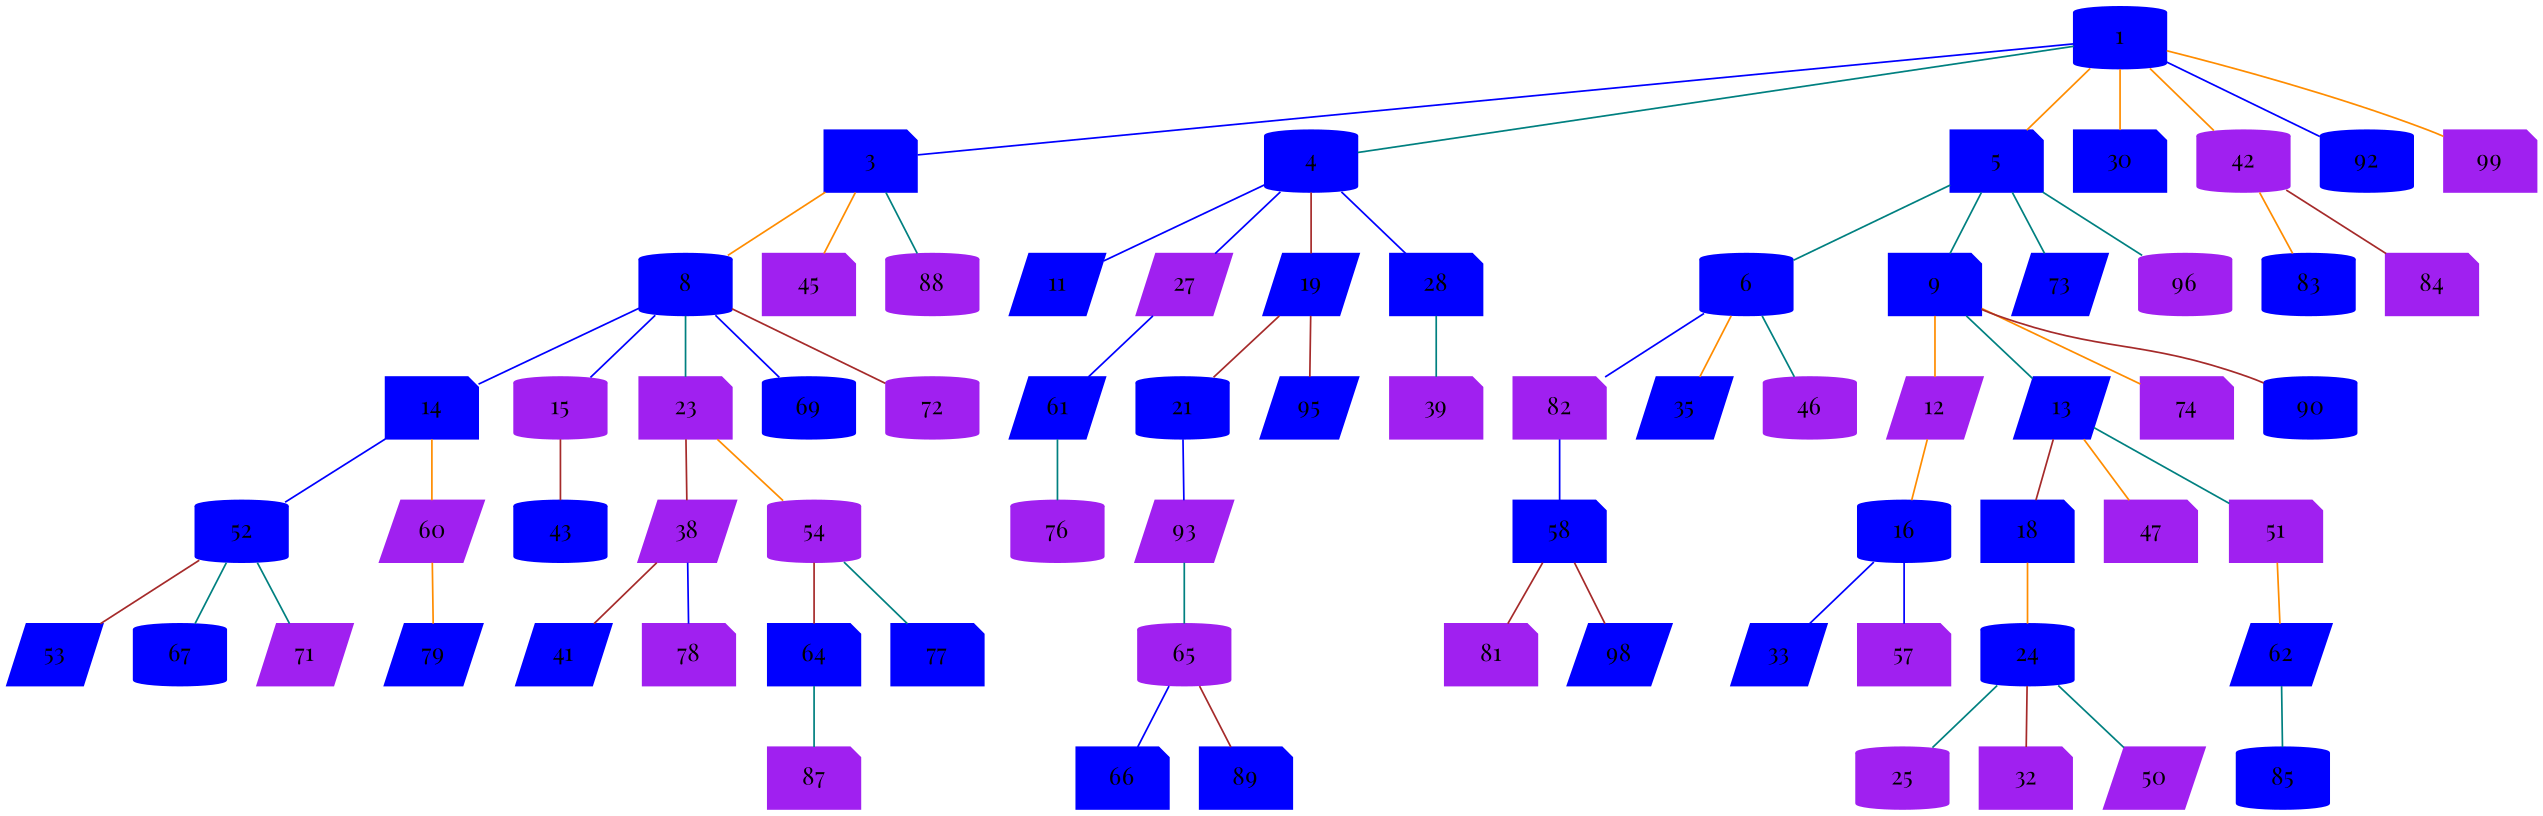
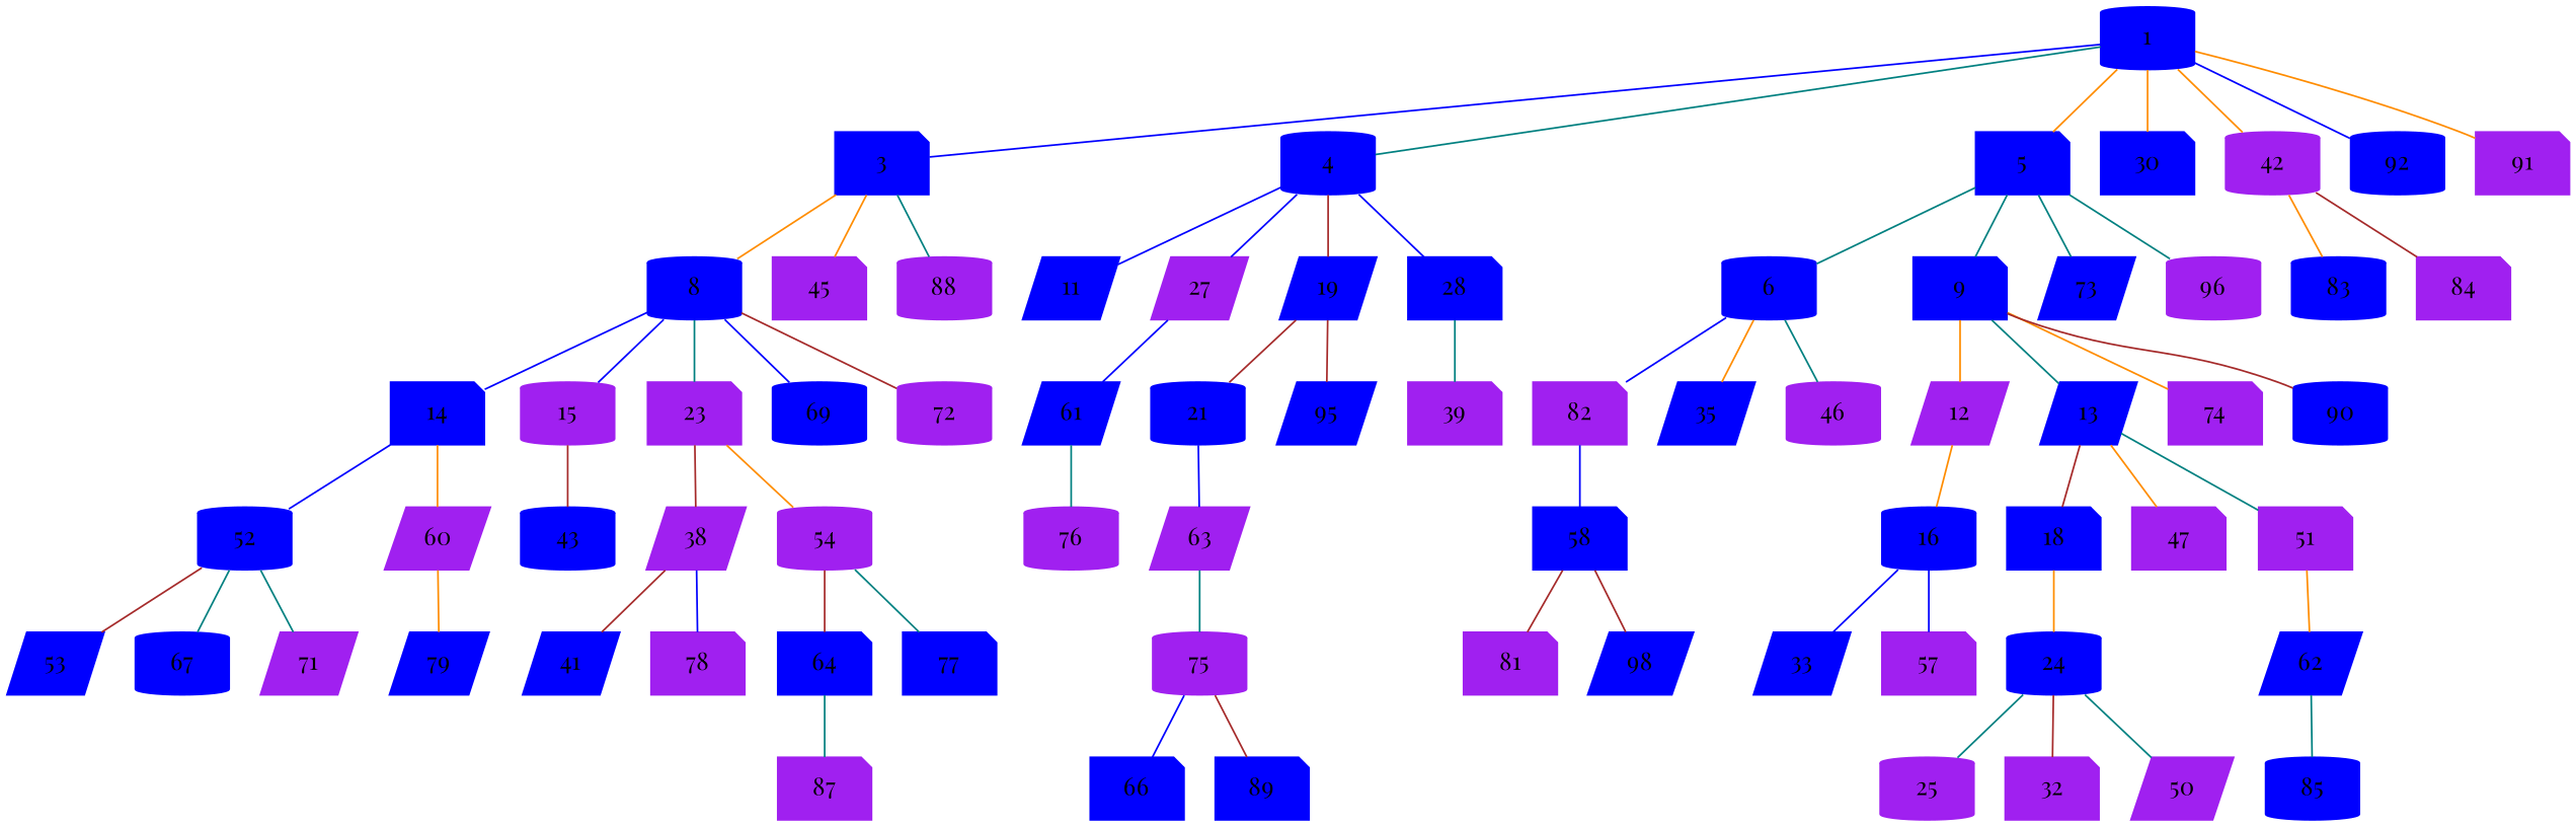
  graph {
    fontname="Playfair Display"
    node [color=blue fontname="Playfair Display" shape=note style=filled]
    edge [color=teal fontname="Playfair Display"]
    1 [shape=cylinder super="+2"]
    3
    4 [shape=cylinder super="+7"]
    5 [super="+37"]
    30 [super="+55"]
    42 [color=purple shape=cylinder]
    92 [shape=cylinder]
-   99 [color=purple]
+   99 [color=purple label=91]
    8 [shape=cylinder super="+10"]
    45 [color=purple]
    88 [color=purple shape=cylinder]
    11 [shape=parallelogram]
    n13 [color=purple label=27 shape=parallelogram]
    19 [shape=parallelogram]
    28 [super="+36+70"]
    6 [shape=cylinder super="+31"]
    9 [super="+27"]
    73 [shape=parallelogram]
    96 [color=purple shape=cylinder]
    83 [shape=cylinder]
    84 [color=purple]
    14 [super="+20"]
    15 [color=purple shape=cylinder]
    23 [color=purple super="+34"]
    69 [shape=cylinder]
    72 [color=purple shape=cylinder]
    61 [shape=parallelogram]
    21 [shape=cylinder super="+80+94+48"]
    95 [shape=parallelogram]
    39 [color=purple]
    n31 [color=purple label=82 super="+40"]
    35 [shape=parallelogram]
    46 [color=purple shape=cylinder]
    12 [color=purple shape=parallelogram]
    13 [shape=parallelogram]
    74 [color=purple super="+75"]
    90 [shape=cylinder]
    58
    52 [shape=cylinder]
    60 [color=purple shape=parallelogram]
    43 [shape=cylinder]
    38 [color=purple shape=parallelogram]
    54 [color=purple shape=cylinder]
    16 [shape=cylinder]
    18 [super="+93"]
    47 [color=purple super="+56"]
    51 [color=purple]
    33 [shape=parallelogram]
    57 [color=purple]
    24 [shape=cylinder super="+26+44"]
    62 [shape=parallelogram]
    53 [shape=parallelogram]
    67 [shape=cylinder]
    71 [color=purple shape=parallelogram]
    79 [shape=parallelogram super="+86"]
    76 [color=purple shape=cylinder super="+97"]
    25 [color=purple shape=cylinder super="+29+100"]
    32 [color=purple super="+82+91"]
    50 [color=purple shape=parallelogram]
-   63 [color=purple shape=parallelogram label=93]
-   65 [color=purple shape=cylinder]
+   63 [color=purple shape=parallelogram]
+   65 [color=purple shape=cylinder label=75]
    81 [color=purple]
    98 [shape=parallelogram]
    41 [shape=parallelogram]
    78 [color=purple super="+102"]
    64
    77
    85 [shape=cylinder]
    87 [color=purple]
    66
    89
    1 -- 3 [color=blue]
    1 -- 4
    1 -- 5 [color=darkorange]
    1 -- 30 [color=darkorange]
    1 -- 42 [color=darkorange]
    1 -- 92 [color=blue]
    1 -- 99 [color=darkorange]
    3 -- 8 [color=darkorange]
    3 -- 45 [color=darkorange]
    3 -- 88
    4 -- 11 [color=blue]
    4 -- n13 [color=blue]
    4 -- 19 [color=brown]
    4 -- 28 [color=blue]
    5 -- 6
    5 -- 9
    5 -- 73
    5 -- 96
    42 -- 83 [color=darkorange]
    42 -- 84 [color=brown]
    8 -- 14 [color=blue]
    8 -- 15 [color=blue]
    8 -- 23
    8 -- 69 [color=blue]
    8 -- 72 [color=brown]
    n13 -- 61 [color=blue]
    19 -- 21 [color=brown]
    19 -- 95 [color=brown]
    28 -- 39
    6 -- n31 [color=blue]
    6 -- 35 [color=darkorange]
    6 -- 46
    9 -- 12 [color=darkorange]
    9 -- 13
    9 -- 74 [color=darkorange]
    9 -- 90 [color=brown]
    14 -- 52 [color=blue]
    14 -- 60 [color=darkorange]
    15 -- 43 [color=brown]
    23 -- 38 [color=brown]
    23 -- 54 [color=darkorange]
    61 -- 76
    21 -- 63 [color=blue]
    n31 -- 58 [color=blue]
    12 -- 16 [color=darkorange]
    13 -- 18 [color=brown]
    13 -- 47 [color=darkorange]
    13 -- 51
    58 -- 81 [color=brown]
    58 -- 98 [color=brown]
    52 -- 53 [color=brown]
    52 -- 67
    52 -- 71
    60 -- 79 [color=darkorange]
    38 -- 41 [color=brown]
    38 -- 78 [color=blue]
    54 -- 64 [color=brown]
    54 -- 77
    16 -- 33 [color=blue]
    16 -- 57 [color=blue]
    18 -- 24 [color=darkorange]
    51 -- 62 [color=darkorange]
    24 -- 25
    24 -- 32 [color=brown]
    24 -- 50
    62 -- 85
    63 -- 65
    65 -- 66 [color=blue]
    65 -- 89 [color=brown]
    64 -- 87
  }
